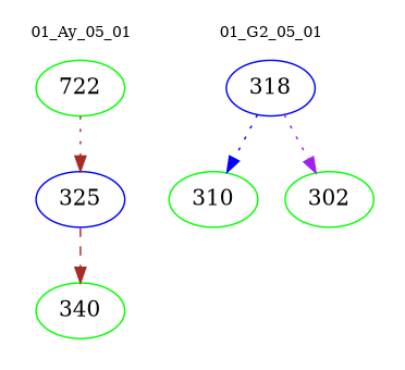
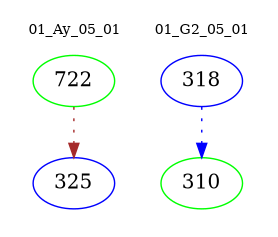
  digraph {
    node [color=green]
    edge [color=brown style=dotted]
    n1 [label=722]
    n2 [color=blue label=325]
-   n3 [label=340]
    n4 [label=310]
    n5 [color=blue label=318]
-   n6 [label=302]
    subgraph cluster_1 {
      color=white
      fontsize=10
      label="01_Ay_05_01"
      n1
      n2
-     n3
    }
    subgraph cluster_2 {
      color=white
      fontsize=10
      label="01_G2_05_01"
      n4
      n5
-     n6
    }
    n1 -> n2
-   n2 -> n3 [style=dashed]
    n5 -> n4 [color=blue]
-   n5 -> n6 [color=purple]
  }
